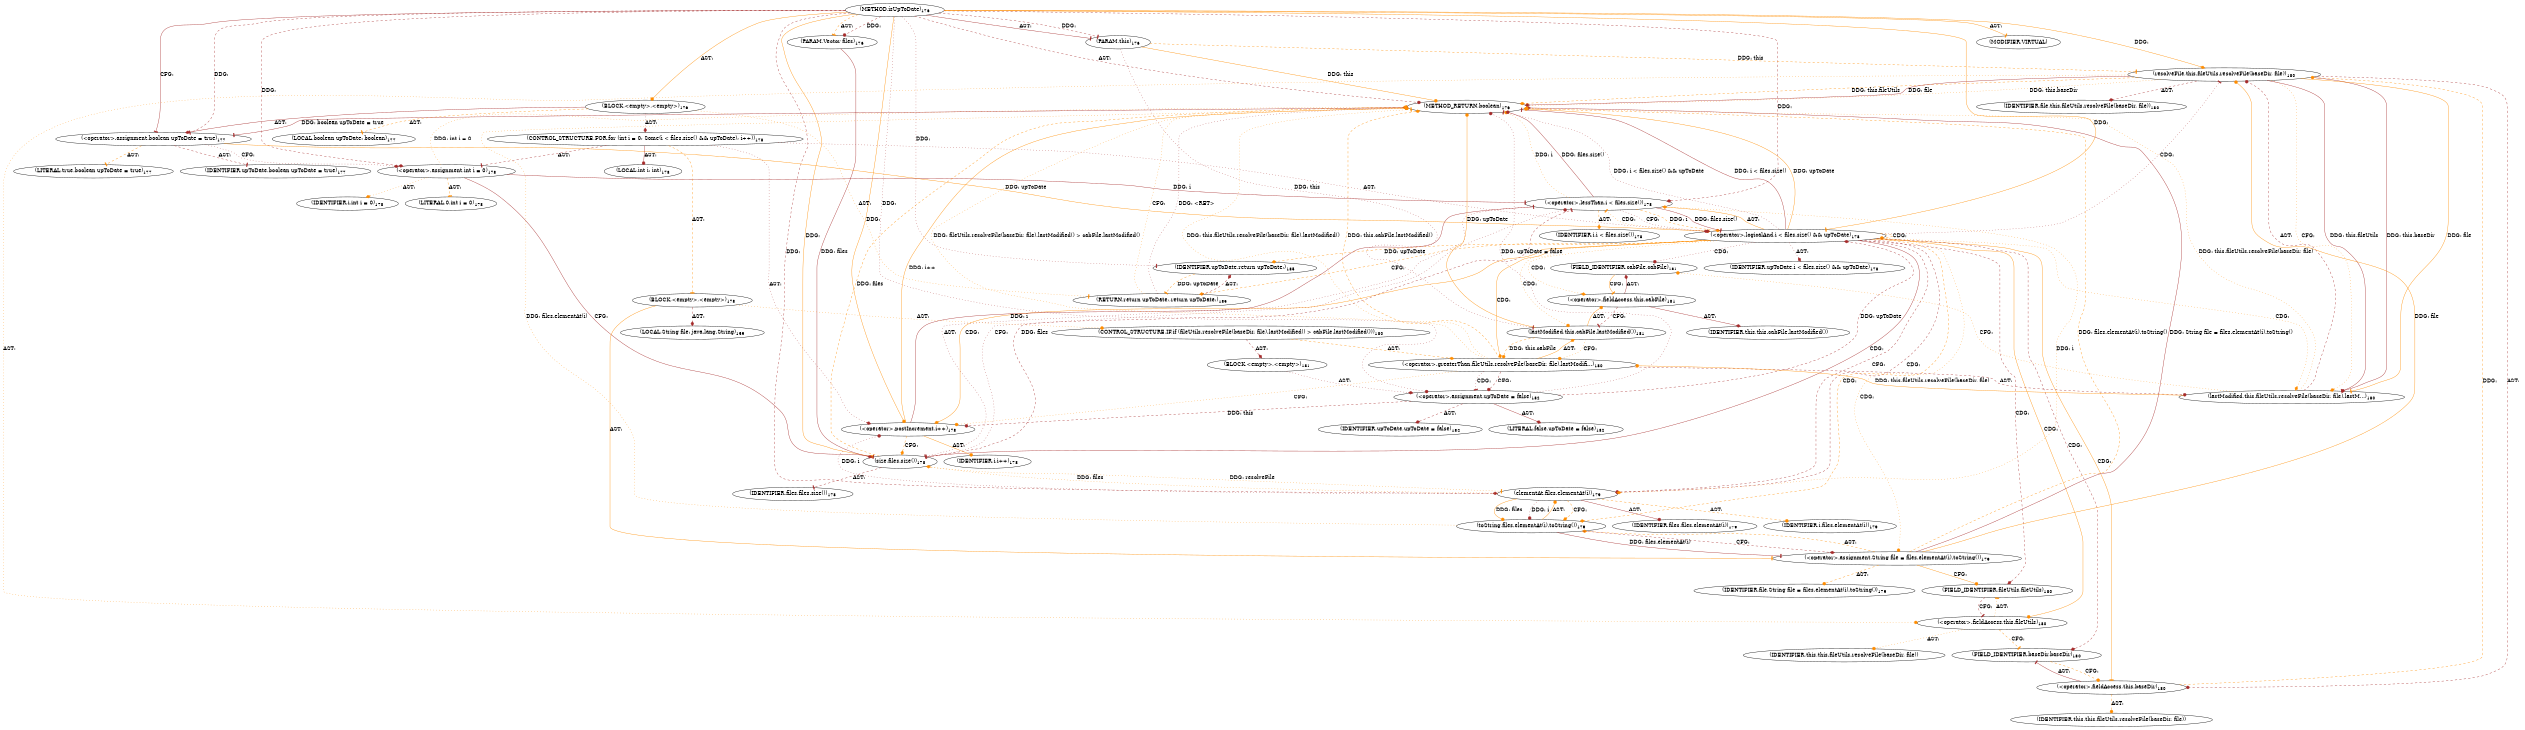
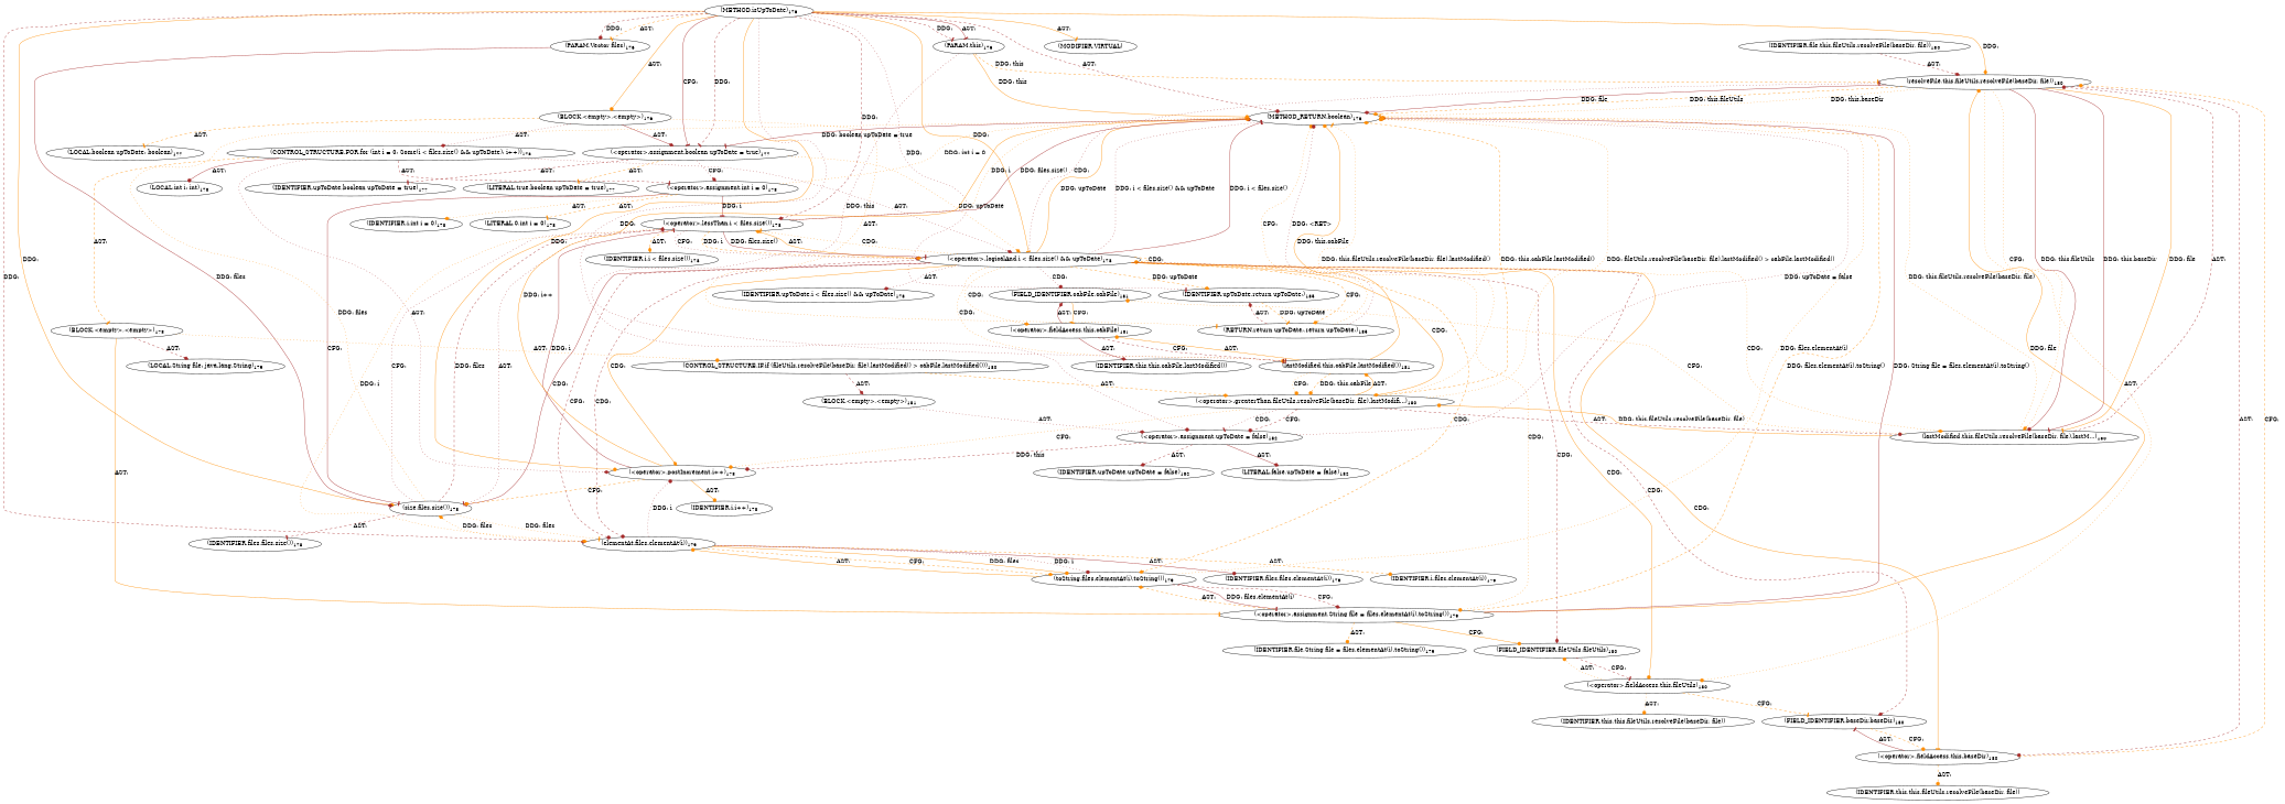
  digraph {
    edge [arrowhead=dot color=darkorange style=dashed]
    n1 [label=<(METHOD,isUpToDate)<SUB>176</SUB>>]
    n2 [label=<(PARAM,this)<SUB>176</SUB>>]
    n3 [label=<(PARAM,Vector files)<SUB>176</SUB>>]
    n4 [label=<(BLOCK,&lt;empty&gt;,&lt;empty&gt;)<SUB>176</SUB>>]
    n5 [label=<(&lt;operator&gt;.assignment,boolean upToDate = true)<SUB>177</SUB>>]
    n6 [label=<(&lt;operator&gt;.assignment,int i = 0)<SUB>178</SUB>>]
    n7 [label=<(&lt;operator&gt;.logicalAnd,i &lt; files.size() &amp;&amp; upToDate)<SUB>178</SUB>>]
    n8 [label=<(&lt;operator&gt;.lessThan,i &lt; files.size())<SUB>178</SUB>>]
    n9 [label=<(size,files.size())<SUB>178</SUB>>]
    n10 [label=<(&lt;operator&gt;.postIncrement,i++)<SUB>178</SUB>>]
    n11 [label=<(elementAt,files.elementAt(i))<SUB>179</SUB>>]
    n12 [label=<(resolveFile,this.fileUtils.resolveFile(baseDir, file))<SUB>180</SUB>>]
    n13 [label=<(&lt;operator&gt;.assignment,upToDate = false)<SUB>182</SUB>>]
    n14 [label=<(IDENTIFIER,upToDate,return upToDate;)<SUB>185</SUB>>]
    n15 [label=<(MODIFIER,VIRTUAL)>]
    n16 [label=<(METHOD_RETURN,boolean)<SUB>176</SUB>>]
    n17 [label=<(lastModified,this.cabFile.lastModified())<SUB>181</SUB>>]
    n18 [label=<(LOCAL,boolean upToDate: boolean)<SUB>177</SUB>>]
    n19 [label=<(CONTROL_STRUCTURE,FOR,for (int i = 0; Some(i &lt; files.size() &amp;&amp; upToDate); i++))<SUB>178</SUB>>]
    n20 [label=<(RETURN,return upToDate;,return upToDate;)<SUB>185</SUB>>]
    n21 [label=<(IDENTIFIER,upToDate,boolean upToDate = true)<SUB>177</SUB>>]
    n22 [label=<(LITERAL,true,boolean upToDate = true)<SUB>177</SUB>>]
    n23 [label=<(IDENTIFIER,i,int i = 0)<SUB>178</SUB>>]
    n24 [label=<(LITERAL,0,int i = 0)<SUB>178</SUB>>]
    n25 [label=<(IDENTIFIER,upToDate,i &lt; files.size() &amp;&amp; upToDate)<SUB>178</SUB>>]
    n26 [label=<(&lt;operator&gt;.assignment,String file = files.elementAt(i).toString())<SUB>179</SUB>>]
    n27 [label=<(toString,files.elementAt(i).toString())<SUB>179</SUB>>]
    n28 [label=<(&lt;operator&gt;.greaterThan,fileUtils.resolveFile(baseDir, file).lastModifi...)<SUB>180</SUB>>]
    n29 [label=<(lastModified,this.fileUtils.resolveFile(baseDir, file).lastM...)<SUB>180</SUB>>]
    n30 [label=<(&lt;operator&gt;.fieldAccess,this.fileUtils)<SUB>180</SUB>>]
    n31 [label=<(FIELD_IDENTIFIER,fileUtils,fileUtils)<SUB>180</SUB>>]
    n32 [label=<(&lt;operator&gt;.fieldAccess,this.baseDir)<SUB>180</SUB>>]
    n33 [label=<(FIELD_IDENTIFIER,baseDir,baseDir)<SUB>180</SUB>>]
    n34 [label=<(&lt;operator&gt;.fieldAccess,this.cabFile)<SUB>181</SUB>>]
    n35 [label=<(FIELD_IDENTIFIER,cabFile,cabFile)<SUB>181</SUB>>]
    n36 [label=<(IDENTIFIER,i,i &lt; files.size())<SUB>178</SUB>>]
    n37 [label=<(IDENTIFIER,files,files.size())<SUB>178</SUB>>]
    n38 [label=<(IDENTIFIER,i,i++)<SUB>178</SUB>>]
    n39 [label=<(IDENTIFIER,files,files.elementAt(i))<SUB>179</SUB>>]
    n40 [label=<(IDENTIFIER,i,files.elementAt(i))<SUB>179</SUB>>]
    n41 [label=<(IDENTIFIER,file,this.fileUtils.resolveFile(baseDir, file))<SUB>180</SUB>>]
    n42 [label=<(IDENTIFIER,upToDate,upToDate = false)<SUB>182</SUB>>]
    n43 [label=<(LITERAL,false,upToDate = false)<SUB>182</SUB>>]
    n44 [label=<(LOCAL,int i: int)<SUB>178</SUB>>]
    n45 [label=<(BLOCK,&lt;empty&gt;,&lt;empty&gt;)<SUB>178</SUB>>]
-   n46 [label=<(LOCAL,String file: java.lang.String)<SUB>159</SUB>>]
+   n46 [label=<(LOCAL,String file: java.lang.String)<SUB>179</SUB>>]
    n47 [label=<(CONTROL_STRUCTURE,IF,if (fileUtils.resolveFile(baseDir, file).lastModified() &gt; cabFile.lastModified()))<SUB>180</SUB>>]
    n48 [label=<(IDENTIFIER,file,String file = files.elementAt(i).toString())<SUB>179</SUB>>]
    n49 [label=<(IDENTIFIER,this,this.fileUtils.resolveFile(baseDir, file))>]
    n50 [label=<(IDENTIFIER,this,this.fileUtils.resolveFile(baseDir, file))>]
    n51 [label=<(IDENTIFIER,this,this.cabFile.lastModified())>]
    n52 [label=<(BLOCK,&lt;empty&gt;,&lt;empty&gt;)<SUB>181</SUB>>]
    n1 -> n2 [arrowhead=tee color=brown label="AST: " style=solid]
    n1 -> n2 [arrowhead=tee color=brown label="DDG: "]
    n1 -> n3 [arrowhead=tee label="AST: "]
    n1 -> n3 [color=brown label="DDG: "]
    n1 -> n4 [label="AST: " style=solid]
    n1 -> n5 [arrowhead=tee color=brown label="CFG: " style=solid]
    n1 -> n5 [arrowhead=tee color=brown label="DDG: "]
-   n1 -> n6 [arrowhead=diamond color=brown label="DDG: "]
    n1 -> n7 [arrowhead=tee label="DDG: " style=solid]
    n1 -> n8 [arrowhead=diamond color=brown label="DDG: "]
    n1 -> n9 [arrowhead=diamond label="DDG: " style=solid]
    n1 -> n10 [label="DDG: " style=solid]
    n1 -> n11 [arrowhead=diamond color=brown label="DDG: "]
    n1 -> n12 [arrowhead=diamond label="DDG: " style=solid]
    n1 -> n13 [color=brown label="DDG: " style=dotted]
    n1 -> n14 [arrowhead=tee color=brown label="DDG: " style=dotted]
    n1 -> n15 [arrowhead=tee label="AST: " style=solid]
    n1 -> n16 [color=brown label="AST: "]
    n2 -> n12 [arrowhead=tee label="DDG: this"]
    n2 -> n16 [label="DDG: this" style=solid]
    n2 -> n17 [arrowhead=tee color=brown label="DDG: this" style=dotted]
    n3 -> n9 [arrowhead=diamond color=brown label="DDG: files" style=solid]
    n4 -> n5 [arrowhead=diamond color=brown label="AST: " style=solid]
    n4 -> n18 [arrowhead=tee label="AST: "]
    n4 -> n19 [arrowhead=diamond color=brown label="AST: " style=dotted]
    n4 -> n20 [arrowhead=tee label="AST: " style=dotted]
    n5 -> n6 [arrowhead=diamond color=brown label="CFG: " style=dotted]
-   n5 -> n7 [arrowhead=diamond label="DDG: upToDate" style=solid]
+   n5 -> n7 [arrowhead=diamond label="DDG: upToDate" style=dotted]
    n5 -> n21 [arrowhead=tee color=brown label="AST: "]
    n5 -> n22 [arrowhead=tee label="AST: "]
    n6 -> n8 [arrowhead=tee color=brown label="DDG: i" style=solid]
    n6 -> n9 [arrowhead=tee color=brown label="CFG: " style=solid]
    n6 -> n16 [arrowhead=tee label="DDG: int i = 0" style=dotted]
    n6 -> n23 [arrowhead=diamond label="AST: " style=dotted]
    n6 -> n24 [arrowhead=tee label="AST: "]
    n7 -> n7 [label="CDG: "]
    n7 -> n8 [arrowhead=diamond label="AST: " style=solid]
    n7 -> n8 [arrowhead=tee label="CDG: " style=dotted]
    n7 -> n9 [arrowhead=tee color=brown label="CDG: " style=solid]
    n7 -> n10 [arrowhead=diamond label="CDG: " style=solid]
    n7 -> n11 [color=brown label="CFG: "]
    n7 -> n11 [color=brown label="CDG: "]
    n7 -> n12 [arrowhead=tee color=brown label="CDG: " style=dotted]
    n7 -> n14 [arrowhead=diamond label="DDG: upToDate"]
    n7 -> n16 [arrowhead=tee color=brown label="DDG: i &lt; files.size()" style=solid]
    n7 -> n16 [label="DDG: upToDate" style=solid]
    n7 -> n16 [arrowhead=tee color=brown label="DDG: i &lt; files.size() &amp;&amp; upToDate" style=dotted]
    n7 -> n17 [label="CDG: " style=dotted]
    n7 -> n20 [arrowhead=diamond label="CFG: "]
    n7 -> n25 [arrowhead=diamond color=brown label="AST: " style=dotted]
    n7 -> n26 [label="CDG: " style=dotted]
    n7 -> n27 [arrowhead=diamond label="CDG: "]
    n7 -> n28 [arrowhead=diamond label="CDG: " style=solid]
    n7 -> n29 [arrowhead=diamond label="CDG: " style=dotted]
    n7 -> n30 [label="CDG: " style=solid]
    n7 -> n31 [arrowhead=diamond color=brown label="CDG: "]
    n7 -> n32 [arrowhead=tee label="CDG: " style=solid]
    n7 -> n33 [arrowhead=diamond color=brown label="CDG: "]
    n7 -> n34 [arrowhead=diamond label="CDG: " style=dotted]
    n7 -> n35 [color=brown label="CDG: " style=dotted]
    n8 -> n7 [arrowhead=diamond color=brown label="CFG: " style=dotted]
    n8 -> n7 [arrowhead=diamond label="DDG: i"]
    n8 -> n7 [arrowhead=tee color=brown label="DDG: files.size()" style=solid]
    n8 -> n9 [arrowhead=tee color=brown label="AST: " style=dotted]
    n8 -> n11 [arrowhead=diamond label="DDG: i" style=dotted]
    n8 -> n16 [label="DDG: i" style=dotted]
    n8 -> n16 [color=brown label="DDG: files.size()" style=solid]
    n8 -> n36 [arrowhead=diamond label="AST: "]
    n9 -> n8 [color=brown label="CFG: " style=dotted]
    n9 -> n8 [arrowhead=tee color=brown label="DDG: files"]
-   n9 -> n11 [arrowhead=tee label="DDG: resolveFile" style=dotted]
-   n9 -> n16 [arrowhead=diamond label="DDG: files"]
+   n9 -> n11 [arrowhead=tee label="DDG: files" style=dotted]
+   n9 -> n16 [arrowhead=diamond label="DDG: files" style=dotted]
    n9 -> n37 [arrowhead=tee color=brown label="AST: "]
    n10 -> n8 [arrowhead=tee color=brown label="DDG: i" style=solid]
    n10 -> n9 [arrowhead=diamond label="CFG: "]
    n10 -> n16 [label="DDG: i++" style=solid]
    n10 -> n38 [label="AST: " style=solid]
    n11 -> n9 [arrowhead=diamond label="DDG: files" style=dotted]
    n11 -> n10 [color=brown label="DDG: i" style=dotted]
    n11 -> n27 [arrowhead=diamond label="CFG: "]
    n11 -> n27 [label="DDG: files" style=solid]
    n11 -> n27 [color=brown label="DDG: i" style=dotted]
    n11 -> n39 [color=brown label="AST: " style=solid]
    n11 -> n40 [label="AST: "]
    n12 -> n16 [arrowhead=diamond label="DDG: this.fileUtils"]
    n12 -> n16 [arrowhead=tee label="DDG: this.baseDir" style=dotted]
    n12 -> n16 [arrowhead=diamond color=brown label="DDG: file" style=solid]
    n12 -> n29 [arrowhead=diamond label="CFG: " style=dotted]
    n12 -> n29 [color=brown label="DDG: this.fileUtils" style=solid]
    n12 -> n29 [arrowhead=tee color=brown label="DDG: this.baseDir" style=solid]
    n12 -> n29 [arrowhead=tee label="DDG: file" style=solid]
    n12 -> n30 [label="AST: " style=dotted]
    n12 -> n32 [color=brown label="AST: "]
-   n12 -> n41 [arrowhead=diamond color=brown label="AST: "]
-   n13 -> n7 [arrowhead=diamond color=brown label="DDG: upToDate"]
+   n41 -> n12 [arrowhead=diamond color=brown label="AST: "]
    n13 -> n10 [color=brown label="DDG: this"]
    n13 -> n16 [color=brown label="DDG: upToDate = false" style=dotted]
    n13 -> n42 [arrowhead=diamond color=brown label="AST: "]
    n13 -> n43 [arrowhead=diamond color=brown label="AST: " style=solid]
    n14 -> n20 [arrowhead=tee label="DDG: upToDate"]
    n16 -> n5 [arrowhead=tee color=brown label="DDG: boolean upToDate = true" style=solid]
-   n17 -> n16 [label="DDG: upToDate" style=solid]
+   n17 -> n16 [label="DDG: this.cabFile" style=solid]
    n17 -> n28 [label="CFG: " style=dotted]
    n17 -> n28 [label="DDG: this.cabFile"]
    n17 -> n34 [label="AST: " style=solid]
    n19 -> n6 [arrowhead=tee color=brown label="AST: "]
    n19 -> n7 [arrowhead=diamond color=brown label="AST: " style=dotted]
    n19 -> n10 [arrowhead=diamond color=brown label="AST: " style=dotted]
    n19 -> n44 [color=brown label="AST: " style=solid]
    n19 -> n45 [arrowhead=tee label="AST: "]
    n20 -> n14 [arrowhead=diamond color=brown label="AST: "]
    n20 -> n16 [label="CFG: " style=dotted]
    n20 -> n16 [color=brown label="DDG: &lt;RET&gt;" style=dotted]
    n26 -> n12 [label="DDG: file" style=solid]
    n26 -> n16 [arrowhead=diamond label="DDG: files.elementAt(i).toString()"]
    n26 -> n16 [arrowhead=diamond color=brown label="DDG: String file = files.elementAt(i).toString()" style=solid]
    n26 -> n27 [arrowhead=diamond label="AST: "]
    n26 -> n31 [label="CFG: " style=solid]
    n26 -> n48 [label="AST: "]
    n27 -> n11 [label="AST: " style=solid]
    n27 -> n16 [arrowhead=diamond label="DDG: files.elementAt(i)" style=dotted]
    n27 -> n26 [arrowhead=diamond color=brown label="CFG: "]
    n27 -> n26 [arrowhead=tee color=brown label="DDG: files.elementAt(i)" style=solid]
    n28 -> n10 [label="CFG: " style=dotted]
    n28 -> n13 [color=brown label="CFG: "]
    n28 -> n13 [arrowhead=tee color=brown label="CDG: " style=dotted]
    n28 -> n16 [arrowhead=tee label="DDG: this.fileUtils.resolveFile(baseDir, file).lastModified()" style=dotted]
    n28 -> n16 [arrowhead=diamond label="DDG: this.cabFile.lastModified()"]
    n28 -> n16 [label="DDG: fileUtils.resolveFile(baseDir, file).lastModified() &gt; cabFile.lastModified()" style=dotted]
    n28 -> n17 [arrowhead=diamond label="AST: " style=solid]
    n28 -> n29 [color=brown label="AST: "]
    n29 -> n12 [color=brown label="AST: "]
    n29 -> n16 [label="DDG: this.fileUtils.resolveFile(baseDir, file)" style=dotted]
    n29 -> n28 [label="DDG: this.fileUtils.resolveFile(baseDir, file)" style=solid]
    n29 -> n35 [label="CFG: " style=dotted]
-   n30 -> n31 [arrowhead=tee label="AST: " style=dotted]
+   n30 -> n31 [label="AST: " style=dotted]
    n30 -> n33 [arrowhead=tee label="CFG: "]
    n30 -> n49 [label="AST: " style=dotted]
    n31 -> n30 [arrowhead=tee color=brown label="CFG: "]
-   n32 -> n12 [label="DDG: "]
+   n32 -> n12 [label="CFG: "]
    n32 -> n33 [arrowhead=tee color=brown label="AST: " style=solid]
    n32 -> n50 [label="AST: "]
    n33 -> n32 [label="CFG: "]
    n34 -> n17 [arrowhead=tee color=brown label="CFG: "]
    n34 -> n35 [arrowhead=diamond color=brown label="AST: " style=solid]
    n34 -> n51 [arrowhead=diamond color=brown label="AST: " style=solid]
    n35 -> n34 [arrowhead=tee label="CFG: " style=solid]
    n45 -> n26 [arrowhead=tee label="AST: " style=solid]
    n45 -> n46 [arrowhead=diamond color=brown label="AST: "]
    n45 -> n47 [label="AST: " style=dotted]
    n47 -> n28 [arrowhead=diamond label="AST: "]
    n47 -> n52 [arrowhead=diamond color=brown label="AST: "]
    n52 -> n13 [arrowhead=diamond color=brown label="AST: " style=dotted]
  }
